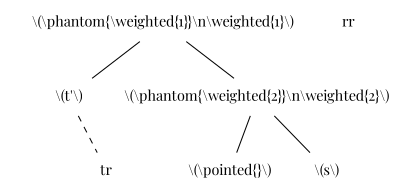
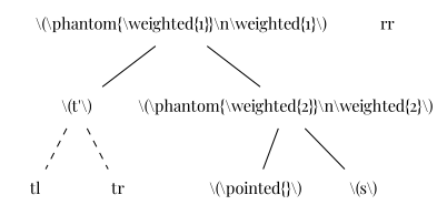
  graph {
    fontname="Playfair Display"
    splines=false
    node [fontname="Playfair Display" shape=none]
    edge [fontname="Playfair Display"]
    n1 [label="\\(\\phantom{\\weighted{1}}\\n\\weighted{1}\\)"]
    n2 [label="\\(t'\\)"]
    n3 [label="\\(\\phantom{\\weighted{2}}\\n\\weighted{2}\\)"]
    rr
+   tl
    tr
    n7 [label="\\(\\pointed{}\\)"]
    n8 [label="\\(s\\)"]
    n1 -- n2
    n1 -- n3
+   n2 -- tl [style=dashed]
    n2 -- tr [style=dashed]
    n3 -- n7
    n3 -- n8
  }
